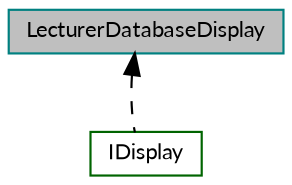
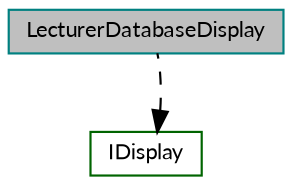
  digraph {
    fontname=Lato
    node [fontname=Lato fontsize=10 shape=record style=filled]
    n1 [color=teal fillcolor=grey75 fontcolor=black height=0.2 label=LecturerDatabaseDisplay width=0.4]
    n2 [color=darkgreen fillcolor=white height=0.2 label=IDisplay width=0.4]
-   n1 -> n2 [color=black dir=back fontname=Lato fontsize=10 labelfontname=Helvetica labelfontsize=10 style=dashed]
+   n2 -> n1 [color=black dir=back fontname=Lato fontsize=10 labelfontname=Helvetica labelfontsize=10 style=dashed]
  }
